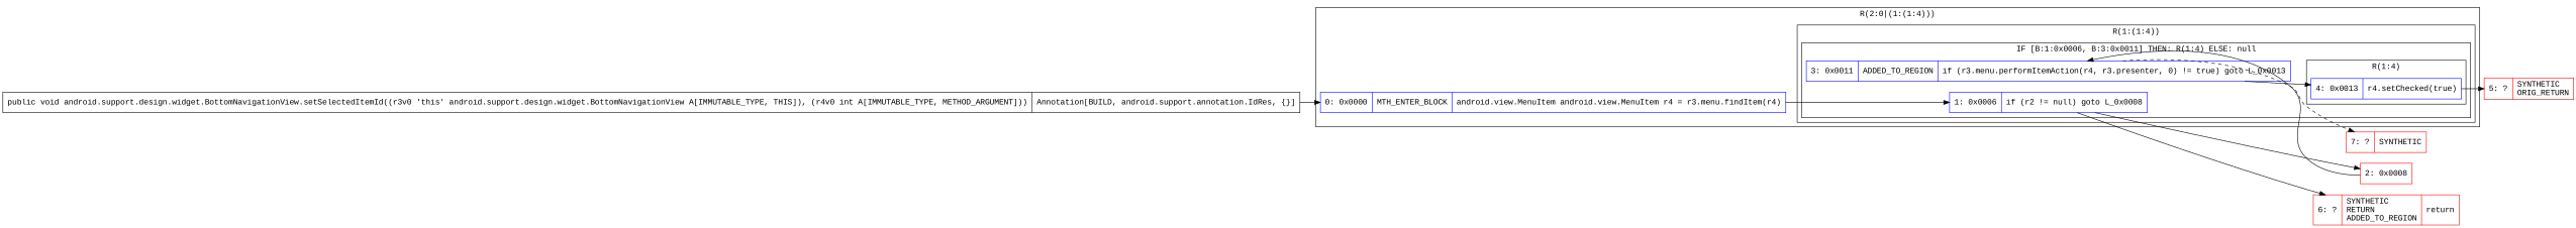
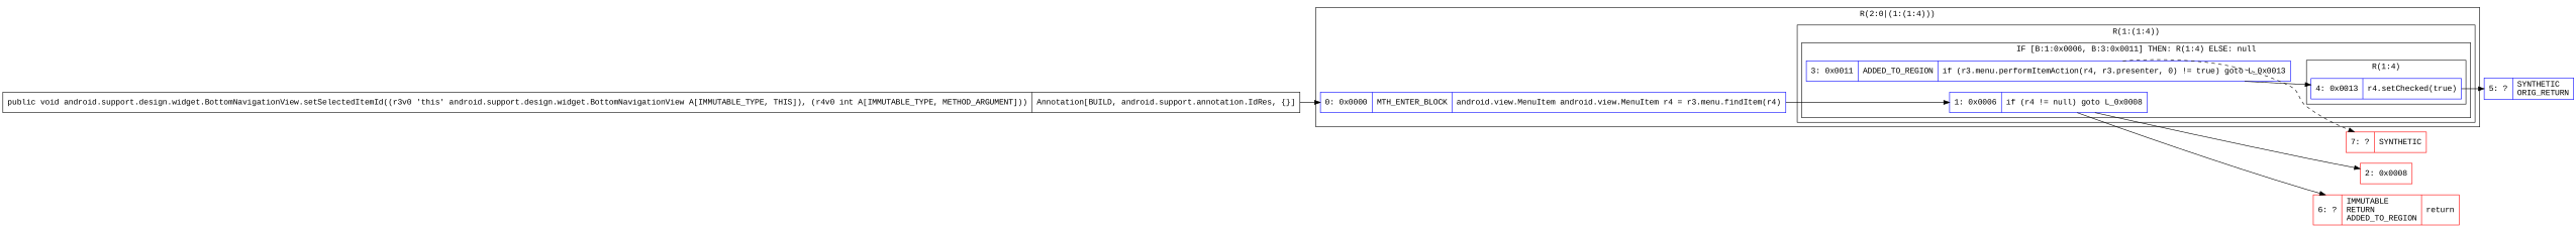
  digraph {
    fontname="Liberation Mono"
    rankdir=LR
    node [color=blue fontname="Liberation Mono" shape=record]
    edge [fontname="Liberation Mono"]
    n1 [label="{4\:\ 0x0013|r4.setChecked(true)\l}"]
-   n2 [label="{1\:\ 0x0006|if (r2 != null) goto L_0x0008\l}"]
+   n2 [label="{1\:\ 0x0006|if (r4 != null) goto L_0x0008\l}"]
    n3 [label="{3\:\ 0x0011|ADDED_TO_REGION\l|if (r3.menu.performItemAction(r4, r3.presenter, 0) != true) goto L_0x0013\l}"]
    n4 [label="{0\:\ 0x0000|MTH_ENTER_BLOCK\l|android.view.MenuItem android.view.MenuItem r4 = r3.menu.findItem(r4)\l}"]
-   n5 [color=red label="{5\:\ ?|SYNTHETIC\lORIG_RETURN\l}"]
+   n5 [label="{5\:\ ?|SYNTHETIC\lORIG_RETURN\l}"]
    n6 [color=red label="{2\:\ 0x0008}"]
-   n7 [color=red label="{6\:\ ?|SYNTHETIC\lRETURN\lADDED_TO_REGION\l|return\l}"]
+   n7 [color=red label="{6\:\ ?|IMMUTABLE\lRETURN\lADDED_TO_REGION\l|return\l}"]
    n8 [color=red label="{7\:\ ?|SYNTHETIC\l}"]
    n9 [label="{public void android.support.design.widget.BottomNavigationView.setSelectedItemId((r3v0 'this' android.support.design.widget.BottomNavigationView A[IMMUTABLE_TYPE, THIS]), (r4v0 int A[IMMUTABLE_TYPE, METHOD_ARGUMENT]))  | Annotation[BUILD, android.support.annotation.IdRes, \{\}]\l}" color=""]
    subgraph cluster_1 {
      label="R(2:0|(1:(1:4)))"
      n4
      subgraph cluster_2 {
        label="R(1:(1:4))"
        subgraph cluster_3 {
          label="IF [B:1:0x0006, B:3:0x0011] THEN: R(1:4) ELSE: null"
          n2
          n3
          subgraph cluster_4 {
            label="R(1:4)"
            n1
          }
        }
      }
    }
    n1 -> n5
    n2 -> n6
    n2 -> n7 [style=solid]
    n3 -> n1
    n3 -> n8 [style=dashed]
    n4 -> n2
-   n6 -> n3
    n9 -> n4
  }
